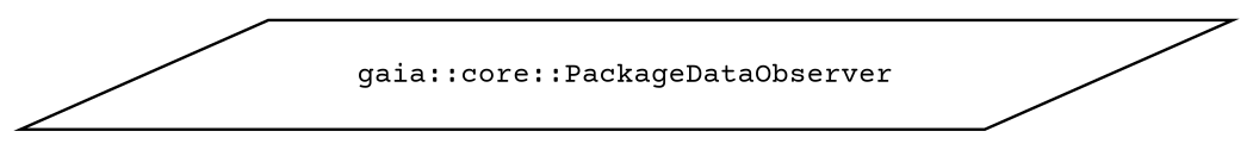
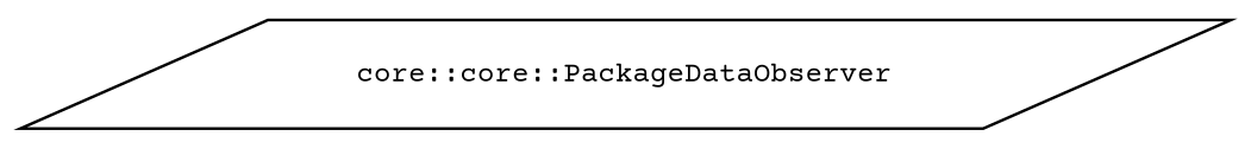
  digraph {
    rankdir=LR
    fontname="Courier Prime"
-   n1 [color=black fillcolor=white fontname="Courier Prime" fontsize=10 height=0.2 label="gaia::core::PackageDataObserver" shape=parallelogram style=filled width=0.4]
+   n1 [color=black fillcolor=white fontname="Courier Prime" fontsize=10 height=0.2 label="core::core::PackageDataObserver" shape=parallelogram style=filled width=0.4]
  }
